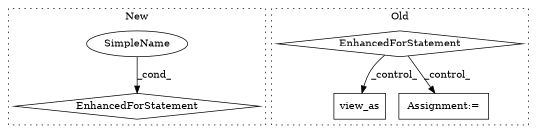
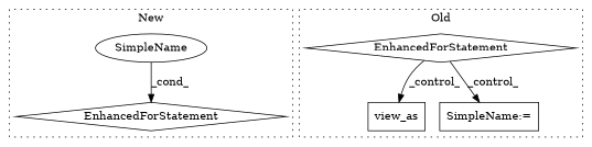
  digraph {
    node [a=70 l=1 shape=diamond]
    n1 [l="57,2" label=EnhancedForStatement s="5876,5956"]
    n2 [a=42 label=SimpleName s=5937 shape=ellipse]
    n3 [a=32 l="8,1" label=view_as s="6066,6080" shape=box]
    n4 [l="53,2" label=EnhancedForStatement s="5825,5897"]
-   n5 [a=7 label="Assignment:=" s=5968 shape=box]
+   n5 [a=7 label="SimpleName:=" s=5968 shape=box]
    subgraph cluster_1 {
      label=New
      style=dotted
      n1
      n2
    }
    subgraph cluster_2 {
      label=Old
      style=dotted
      n3
      n4
      n5
    }
    n2 -> n1 [label=_cond_]
    n4 -> n3 [label=_control_]
    n4 -> n5 [label=_control_]
  }
